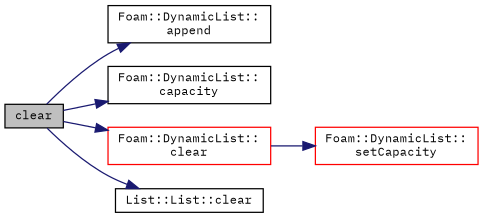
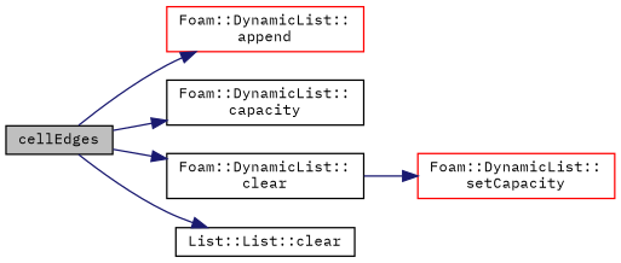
  digraph {
    fontname="IBM Plex Mono"
    rankdir=LR
    node [color=black fontname="IBM Plex Mono" fontsize=10 shape=record]
    edge [color=midnightblue fontname="IBM Plex Mono" fontsize=10 labelfontname=FreeSans labelfontsize=10 style=solid]
-   n1 [fillcolor=grey75 fontcolor=black height=0.2 label=clear style=filled width=0.4]
-   n2 [height=0.2 label="Foam::DynamicList::\lappend" width=0.4]
+   n1 [fillcolor=grey75 fontcolor=black height=0.2 label=cellEdges style=filled width=0.4]
+   n2 [color=red height=0.2 label="Foam::DynamicList::\lappend" width=0.4]
    n3 [height=0.2 label="Foam::DynamicList::\lcapacity" width=0.4]
-   n4 [color=red height=0.2 label="Foam::DynamicList::\lclear" width=0.4]
+   n4 [height=0.2 label="Foam::DynamicList::\lclear" width=0.4]
    n5 [height=0.2 label="List::List::clear" width=0.4]
    n6 [color=red height=0.2 label="Foam::DynamicList::\lsetCapacity" width=0.4]
    n1 -> n2
    n1 -> n3
    n1 -> n4
    n1 -> n5
    n4 -> n6
  }
